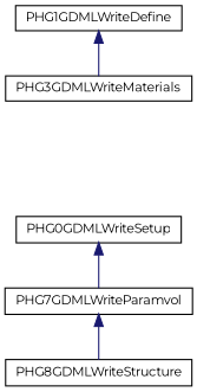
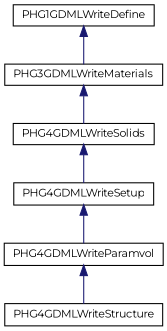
  digraph {
    fontname=Montserrat
    node [color=black fontname=Montserrat fontsize=10 shape=record]
    edge [color=midnightblue dir=back fontname=Montserrat fontsize=10 labelfontname=FreeSans labelfontsize=10 style=solid]
    n1 [height=0.2 label=PHG1GDMLWriteDefine width=0.4]
    n2 [height=0.2 label=PHG3GDMLWriteMaterials width=0.4]
-   n4 [height=0.2 label=PHG0GDMLWriteSetup width=0.4]
-   n5 [height=0.2 label=PHG7GDMLWriteParamvol width=0.4]
-   n6 [height=0.2 label=PHG8GDMLWriteStructure width=0.4]
+   n3 [height=0.2 label=PHG4GDMLWriteSolids width=0.4]
+   n4 [height=0.2 label=PHG4GDMLWriteSetup width=0.4]
+   n5 [height=0.2 label=PHG4GDMLWriteParamvol width=0.4]
+   n6 [height=0.2 label=PHG4GDMLWriteStructure width=0.4]
    n1 -> n2
+   n2 -> n3
+   n3 -> n4
    n4 -> n5
    n5 -> n6
  }
